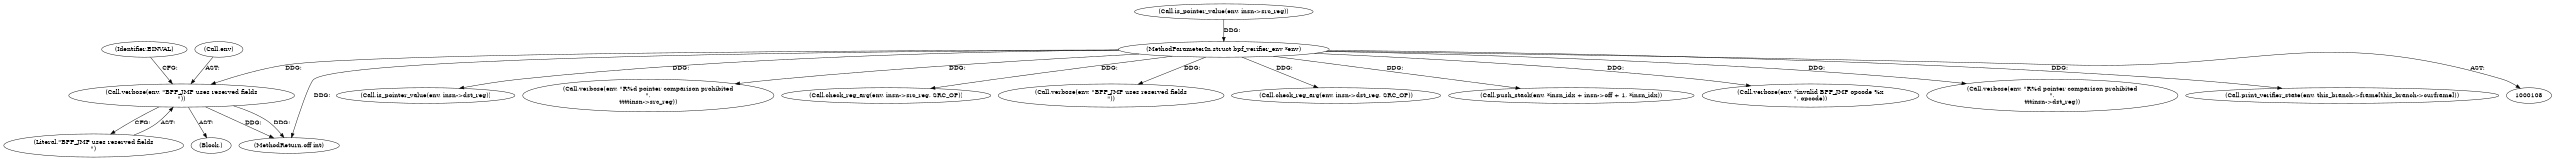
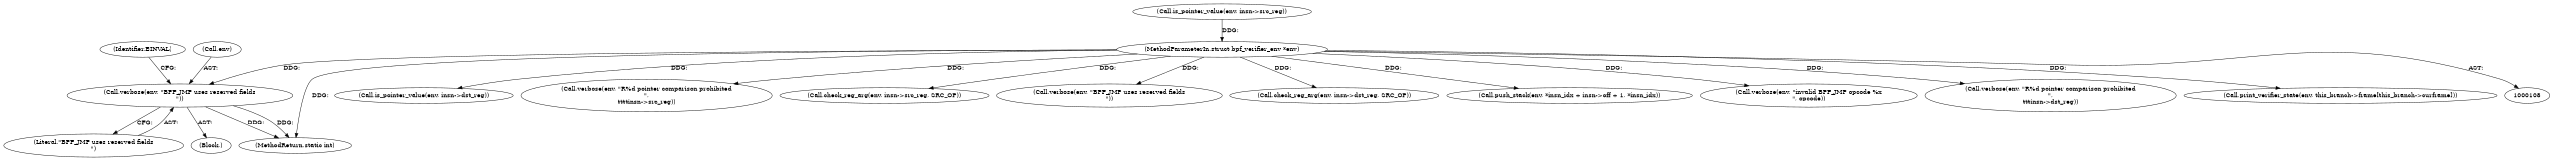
  digraph {
    n1 [label="(Call,verbose(env, \"BPF_JMP uses reserved fields\n\"))"]
    n2 [label="(Literal,\"BPF_JMP uses reserved fields\n\")"]
    n3 [label="(Block,)"]
-   n4 [label="(MethodReturn,off int)"]
+   n4 [label="(MethodReturn,static int)"]
    n5 [label="(MethodParameterIn,struct bpf_verifier_env *env)"]
    n6 [label="(Call,is_pointer_value(env, insn->dst_reg))"]
    n7 [label="(Call,verbose(env, \"R%d pointer comparison prohibited\n\",\n\t\t\t\tinsn->src_reg))"]
    n8 [label="(Call,check_reg_arg(env, insn->src_reg, SRC_OP))"]
    n9 [label="(Call,verbose(env, \"BPF_JMP uses reserved fields\n\"))"]
    n10 [label="(Call,check_reg_arg(env, insn->dst_reg, SRC_OP))"]
    n11 [label="(Call,push_stack(env, *insn_idx + insn->off + 1, *insn_idx))"]
    n12 [label="(Call,verbose(env, \"invalid BPF_JMP opcode %x\n\", opcode))"]
    n13 [label="(Call,verbose(env, \"R%d pointer comparison prohibited\n\",\n\t\t\tinsn->dst_reg))"]
    n14 [label="(Call,print_verifier_state(env, this_branch->frame[this_branch->curframe]))"]
    1000108
    n16 [label="(Call,is_pointer_value(env, insn->src_reg))"]
    n17 [label="(Identifier,EINVAL)"]
    n18 [label="(Call,env)"]
    n1 -> n2 [label="CFG: "]
    n1 -> n3 [label="AST: "]
    n1 -> n4 [label="DDG: "]
    n1 -> n4 [label="DDG: "]
    n2 -> n1 [label="AST: "]
    n5 -> n1 [label="DDG: "]
    n5 -> n4 [label="DDG: "]
    n5 -> n6 [label="DDG: "]
    n5 -> n7 [label="DDG: "]
    n5 -> n8 [label="DDG: "]
    n5 -> n9 [label="DDG: "]
    n5 -> n10 [label="DDG: "]
    n5 -> n11 [label="DDG: "]
    n5 -> n12 [label="DDG: "]
    n5 -> n13 [label="DDG: "]
    n5 -> n14 [label="DDG: "]
    n5 -> 1000108 [label="AST: "]
    n16 -> n5 [label="DDG: "]
    n17 -> n1 [label="CFG: "]
    n18 -> n1 [label="AST: "]
  }
